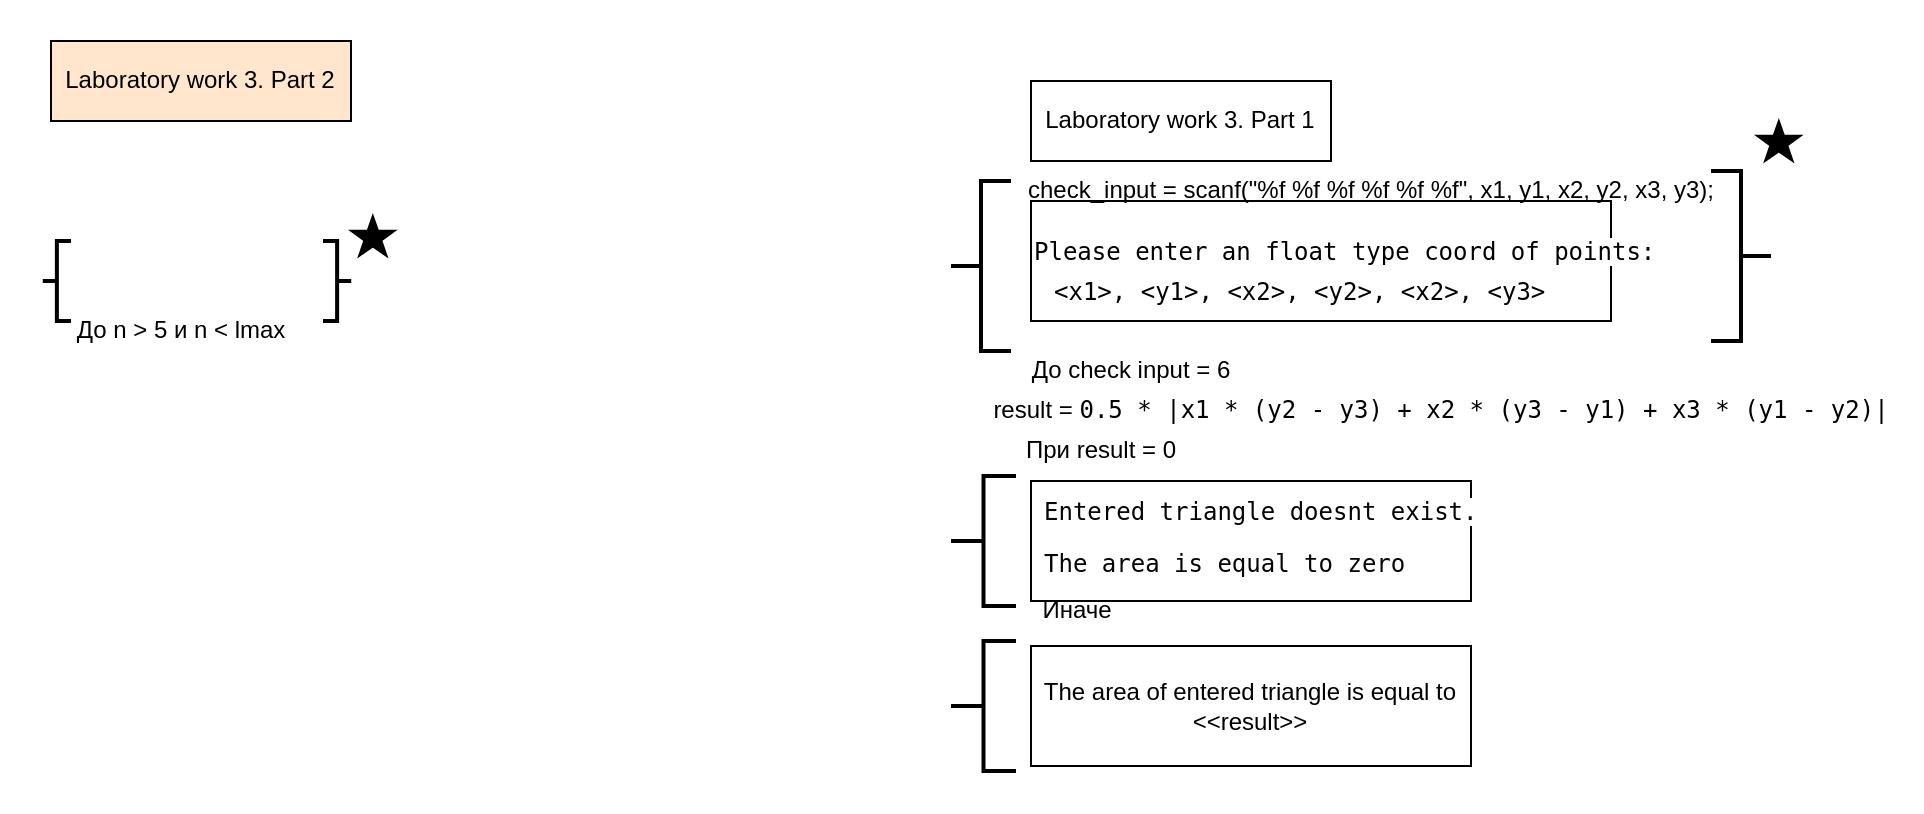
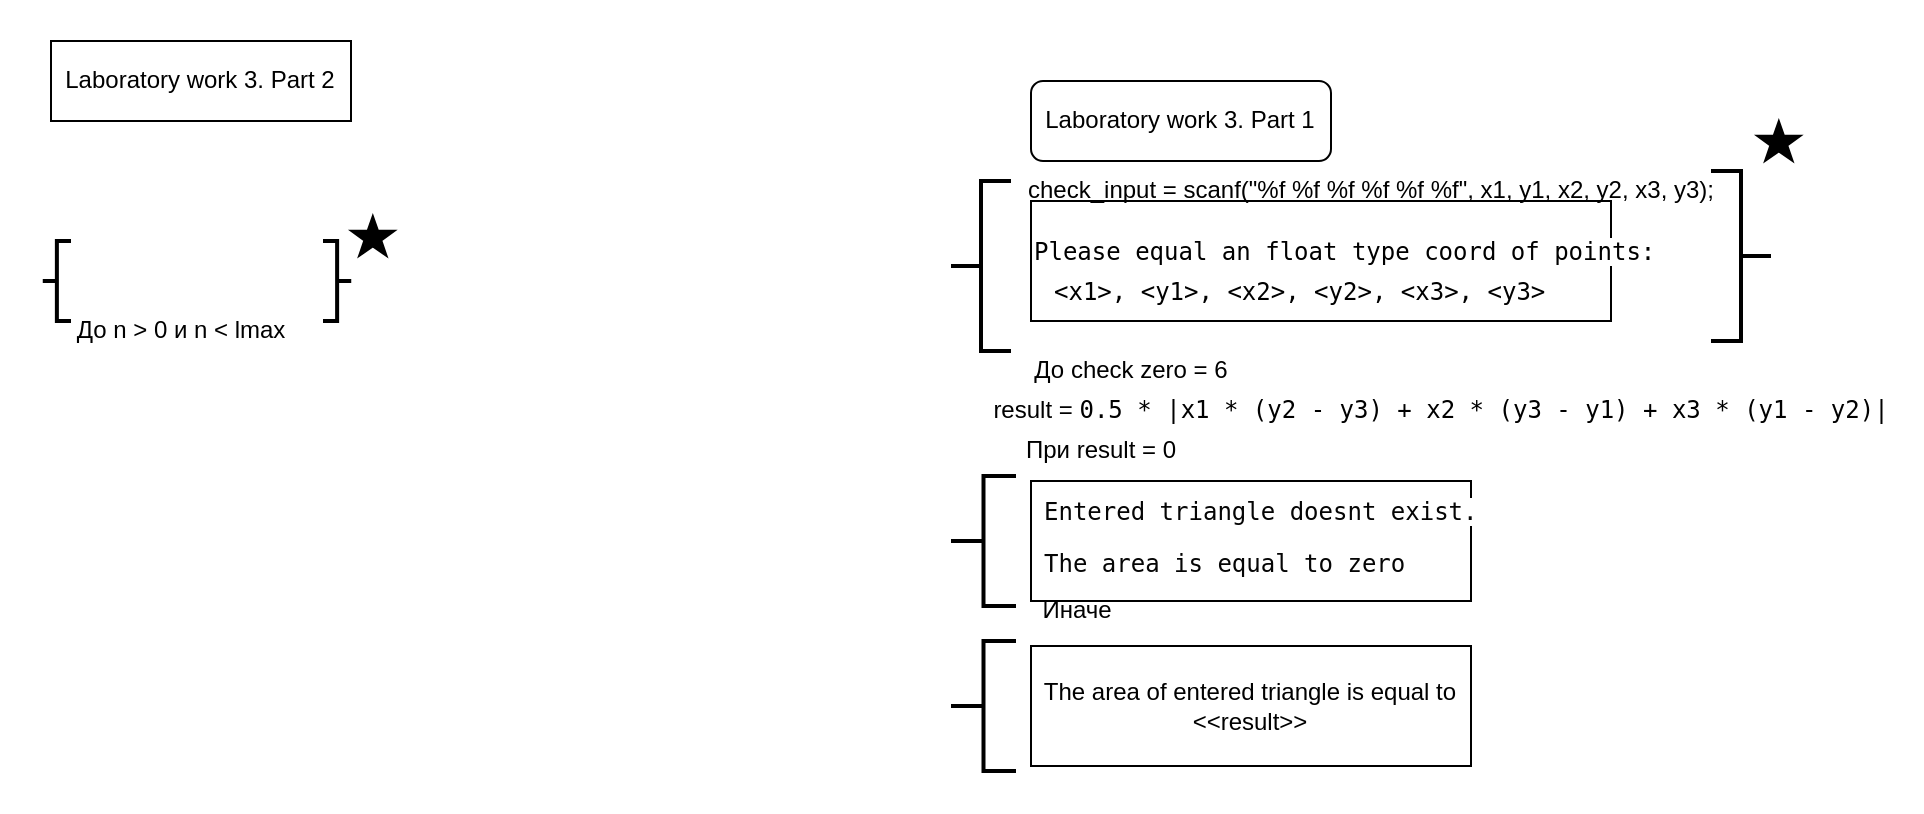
  <mxCell id="0" />
  <mxCell id="1" parent="0" />
- <mxCell id="2" value="Laboratory work 3. Part 1" style="rounded=0;whiteSpace=wrap;html=1;" vertex="1" parent="1"><mxGeometry x="515" y="40" width="150" height="40" as="geometry" /></mxCell>
+ <mxCell id="2" value="Laboratory work 3. Part 1" style="whiteSpace=wrap;html=1;rounded=1;" vertex="1" parent="1"><mxGeometry x="515" y="40" width="150" height="40" as="geometry" /></mxCell>
  <mxCell id="3" value="&lt;div style=&quot;&quot;&gt;&lt;pre style=&quot;font-family: &amp;quot;JetBrains Mono&amp;quot;, monospace;&quot;&gt;&lt;br&gt;&lt;/pre&gt;&lt;/div&gt;" style="rounded=0;whiteSpace=wrap;html=1;" vertex="1" parent="1"><mxGeometry x="515" y="100" width="290" height="60" as="geometry" /></mxCell>
- <mxCell id="4" value="&lt;pre style=&quot;forced-color-adjust: none; color: rgb(0, 0, 0); font-size: 12px; font-style: normal; font-variant-ligatures: normal; font-variant-caps: normal; font-weight: 400; letter-spacing: normal; orphans: 2; text-align: center; text-indent: 0px; text-transform: none; widows: 2; word-spacing: 0px; -webkit-text-stroke-width: 0px; background-color: rgb(251, 251, 251); text-decoration-thickness: initial; text-decoration-style: initial; text-decoration-color: initial; font-family: &amp;quot;JetBrains Mono&amp;quot;, monospace;&quot;&gt;&lt;span style=&quot;forced-color-adjust: none; background-color: rgb(255, 255, 255);&quot;&gt;Please enter an float type coord of points:&lt;/span&gt;&lt;/pre&gt;" style="text;whiteSpace=wrap;html=1;" vertex="1" parent="1"><mxGeometry x="515" y="100" width="320" height="60" as="geometry" /></mxCell>
- <mxCell id="5" value="&lt;pre style=&quot;forced-color-adjust: none; color: rgb(0, 0, 0); font-size: 12px; font-style: normal; font-variant-ligatures: normal; font-variant-caps: normal; font-weight: 400; letter-spacing: normal; orphans: 2; text-align: center; text-indent: 0px; text-transform: none; widows: 2; word-spacing: 0px; -webkit-text-stroke-width: 0px; text-decoration-thickness: initial; text-decoration-style: initial; text-decoration-color: initial; font-family: &amp;quot;JetBrains Mono&amp;quot;, monospace;&quot;&gt;&lt;span style=&quot;background-color: rgb(255, 255, 255);&quot;&gt;&amp;lt;x1&amp;gt;, &amp;lt;y1&amp;gt;, &amp;lt;x2&amp;gt;, &amp;lt;y2&amp;gt;, &amp;lt;x2&amp;gt;, &amp;lt;y3&amp;gt;&lt;/span&gt;&lt;/pre&gt;" style="text;whiteSpace=wrap;html=1;" vertex="1" parent="1"><mxGeometry x="525" y="120" width="320" height="60" as="geometry" /></mxCell>
+ <mxCell id="4" value="&lt;pre style=&quot;forced-color-adjust: none; color: rgb(0, 0, 0); font-size: 12px; font-style: normal; font-variant-ligatures: normal; font-variant-caps: normal; font-weight: 400; letter-spacing: normal; orphans: 2; text-align: center; text-indent: 0px; text-transform: none; widows: 2; word-spacing: 0px; -webkit-text-stroke-width: 0px; background-color: rgb(251, 251, 251); text-decoration-thickness: initial; text-decoration-style: initial; text-decoration-color: initial; font-family: &amp;quot;JetBrains Mono&amp;quot;, monospace;&quot;&gt;&lt;span style=&quot;forced-color-adjust: none; background-color: rgb(255, 255, 255);&quot;&gt;Please equal an float type coord of points:&lt;/span&gt;&lt;/pre&gt;" style="text;whiteSpace=wrap;html=1;" vertex="1" parent="1"><mxGeometry x="515" y="100" width="320" height="60" as="geometry" /></mxCell>
+ <mxCell id="5" value="&lt;pre style=&quot;forced-color-adjust: none; color: rgb(0, 0, 0); font-size: 12px; font-style: normal; font-variant-ligatures: normal; font-variant-caps: normal; font-weight: 400; letter-spacing: normal; orphans: 2; text-align: center; text-indent: 0px; text-transform: none; widows: 2; word-spacing: 0px; -webkit-text-stroke-width: 0px; text-decoration-thickness: initial; text-decoration-style: initial; text-decoration-color: initial; font-family: &amp;quot;JetBrains Mono&amp;quot;, monospace;&quot;&gt;&lt;span style=&quot;background-color: rgb(255, 255, 255);&quot;&gt;&amp;lt;x1&amp;gt;, &amp;lt;y1&amp;gt;, &amp;lt;x2&amp;gt;, &amp;lt;y2&amp;gt;, &amp;lt;x3&amp;gt;, &amp;lt;y3&amp;gt;&lt;/span&gt;&lt;/pre&gt;" style="text;whiteSpace=wrap;html=1;" vertex="1" parent="1"><mxGeometry x="525" y="120" width="320" height="60" as="geometry" /></mxCell>
  <mxCell id="6" value="check_input = scanf(&quot;%f %f %f %f %f %f&quot;, x1, y1, x2, y2, x3, y3);" style="text;html=1;align=center;verticalAlign=middle;resizable=0;points=[];autosize=1;strokeColor=none;fillColor=none;" vertex="1" parent="1"><mxGeometry x="500" y="80" width="370" height="30" as="geometry" /></mxCell>
- <mxCell id="7" value="До check input = 6" style="text;html=1;align=center;verticalAlign=middle;resizable=0;points=[];autosize=1;strokeColor=none;fillColor=none;" vertex="1" parent="1"><mxGeometry x="505" y="170" width="120" height="30" as="geometry" /></mxCell>
+ <mxCell id="7" value="До check zero = 6" style="text;html=1;align=center;verticalAlign=middle;resizable=0;points=[];autosize=1;strokeColor=none;fillColor=none;" vertex="1" parent="1"><mxGeometry x="505" y="170" width="120" height="30" as="geometry" /></mxCell>
  <mxCell id="8" value="" style="strokeWidth=2;html=1;shape=mxgraph.flowchart.annotation_2;align=left;labelPosition=right;pointerEvents=1;" vertex="1" parent="1"><mxGeometry x="475" y="90" width="30" height="85" as="geometry" /></mxCell>
  <mxCell id="9" value="" style="strokeWidth=2;html=1;shape=mxgraph.flowchart.annotation_2;align=left;labelPosition=right;pointerEvents=1;direction=west;" vertex="1" parent="1"><mxGeometry x="855" y="85" width="30" height="85" as="geometry" /></mxCell>
  <mxCell id="10" value="" style="verticalLabelPosition=bottom;verticalAlign=top;html=1;shape=mxgraph.basic.star;fillColor=#000000;" vertex="1" parent="1"><mxGeometry x="878" y="60" width="21.82" height="20" as="geometry" /></mxCell>
  <mxCell id="11" value="&lt;span style=&quot;background-color: rgb(255, 255, 255);&quot;&gt;result =&amp;nbsp;&lt;span style=&quot;font-family: &amp;quot;JetBrains Mono&amp;quot;, monospace;&quot;&gt;0.5 &lt;/span&gt;&lt;span style=&quot;font-family: &amp;quot;JetBrains Mono&amp;quot;, monospace;&quot;&gt;* |&lt;/span&gt;&lt;span style=&quot;font-family: &amp;quot;JetBrains Mono&amp;quot;, monospace;&quot;&gt;x1 * (y2 - y3) + x2 * (y3 - y1) + x3 * (y1 - y2)|&lt;/span&gt;&lt;/span&gt;" style="text;html=1;align=center;verticalAlign=middle;resizable=0;points=[];autosize=1;strokeColor=none;fillColor=none;" vertex="1" parent="1"><mxGeometry x="500" y="190" width="440" height="30" as="geometry" /></mxCell>
  <mxCell id="12" value="При result = 0" style="text;html=1;align=center;verticalAlign=middle;resizable=0;points=[];autosize=1;strokeColor=none;fillColor=none;" vertex="1" parent="1"><mxGeometry x="500" y="210" width="100" height="30" as="geometry" /></mxCell>
  <mxCell id="13" value="" style="whiteSpace=wrap;html=1;" vertex="1" parent="1"><mxGeometry x="515" y="240" width="220" height="60" as="geometry" /></mxCell>
  <mxCell id="14" value="&lt;div style=&quot;&quot;&gt;&lt;pre style=&quot;font-family: &amp;quot;JetBrains Mono&amp;quot;, monospace;&quot;&gt;&lt;font style=&quot;background-color: rgb(255, 255, 255);&quot; color=&quot;#050505&quot;&gt;Entered triangle doesnt exist. &lt;/font&gt;&lt;/pre&gt;&lt;pre style=&quot;font-family: &amp;quot;JetBrains Mono&amp;quot;, monospace;&quot;&gt;&lt;font style=&quot;background-color: rgb(255, 255, 255);&quot; color=&quot;#050505&quot;&gt;The area is equal to zero&lt;/font&gt;&lt;/pre&gt;&lt;/div&gt;" style="text;whiteSpace=wrap;html=1;" vertex="1" parent="1"><mxGeometry x="520" y="230" width="195" height="60" as="geometry" /></mxCell>
  <mxCell id="15" value="" style="strokeWidth=2;html=1;shape=mxgraph.flowchart.annotation_2;align=left;labelPosition=right;pointerEvents=1;" vertex="1" parent="1"><mxGeometry x="475" y="237.5" width="32.5" height="65" as="geometry" /></mxCell>
  <mxCell id="16" value="Иначе" style="text;html=1;align=center;verticalAlign=middle;resizable=0;points=[];autosize=1;strokeColor=none;fillColor=none;" vertex="1" parent="1"><mxGeometry x="507.5" y="290" width="60" height="30" as="geometry" /></mxCell>
  <mxCell id="17" value="The area of entered triangle is equal to &amp;lt;&amp;lt;result&amp;gt;&amp;gt;" style="whiteSpace=wrap;html=1;" vertex="1" parent="1"><mxGeometry x="515" y="322.5" width="220" height="60" as="geometry" /></mxCell>
  <mxCell id="18" value="" style="strokeWidth=2;html=1;shape=mxgraph.flowchart.annotation_2;align=left;labelPosition=right;pointerEvents=1;" vertex="1" parent="1"><mxGeometry x="475" y="320" width="32.5" height="65" as="geometry" /></mxCell>
- <mxCell id="19" value="Laboratory work 3. Part 2" style="rounded=0;whiteSpace=wrap;html=1;fillColor=#ffe6cc;" vertex="1" parent="1"><mxGeometry x="25" y="20" width="150" height="40" as="geometry" /></mxCell>
- <mxCell id="20" value="До n &amp;gt; 5 и n &amp;lt; lmax" style="text;html=1;align=center;verticalAlign=middle;resizable=0;points=[];autosize=1;strokeColor=none;fillColor=none;" vertex="1" parent="1"><mxGeometry x="25" y="150" width="130" height="30" as="geometry" /></mxCell>
+ <mxCell id="19" value="Laboratory work 3. Part 2" style="rounded=0;whiteSpace=wrap;html=1;" vertex="1" parent="1"><mxGeometry x="25" y="20" width="150" height="40" as="geometry" /></mxCell>
+ <mxCell id="20" value="До n &amp;gt; 0 и n &amp;lt; lmax" style="text;html=1;align=center;verticalAlign=middle;resizable=0;points=[];autosize=1;strokeColor=none;fillColor=none;" vertex="1" parent="1"><mxGeometry x="25" y="150" width="130" height="30" as="geometry" /></mxCell>
  <mxCell id="21" value="" style="strokeWidth=2;html=1;shape=mxgraph.flowchart.annotation_2;align=left;labelPosition=right;pointerEvents=1;" vertex="1" parent="1"><mxGeometry x="20.88" y="120" width="14.12" height="40" as="geometry" /></mxCell>
  <mxCell id="22" value="" style="strokeWidth=2;html=1;shape=mxgraph.flowchart.annotation_2;align=left;labelPosition=right;pointerEvents=1;direction=west;" vertex="1" parent="1"><mxGeometry x="161" y="120" width="14.12" height="40" as="geometry" /></mxCell>
  <mxCell id="23" value="" style="verticalLabelPosition=bottom;verticalAlign=top;html=1;shape=mxgraph.basic.star;fillColor=#000000;" vertex="1" parent="1"><mxGeometry x="175" y="107.5" width="21.82" height="20" as="geometry" /></mxCell>
